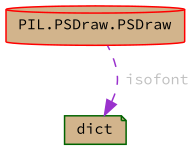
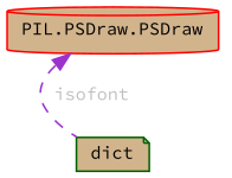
  digraph {
    fontname="Source Code Pro"
    node [fillcolor=tan fontname="Source Code Pro" fontsize=10 style=filled]
    n1 [color=red fontcolor=black height=0.2 label="PIL.PSDraw.PSDraw" shape=cylinder width=0.4]
    n2 [color=darkgreen height=0.2 label=dict shape=note width=0.4]
-   n2 -> n1 [color=darkorchid3 dir=back fontcolor=grey fontname="Source Code Pro" fontsize=10 label=" isofont" labelfontname=Helvetica labelfontsize=10 style=dashed]
+   n1 -> n2 [color=darkorchid3 dir=back fontcolor=grey fontname="Source Code Pro" fontsize=10 label=" isofont" labelfontname=Helvetica labelfontsize=10 style=dashed]
  }
